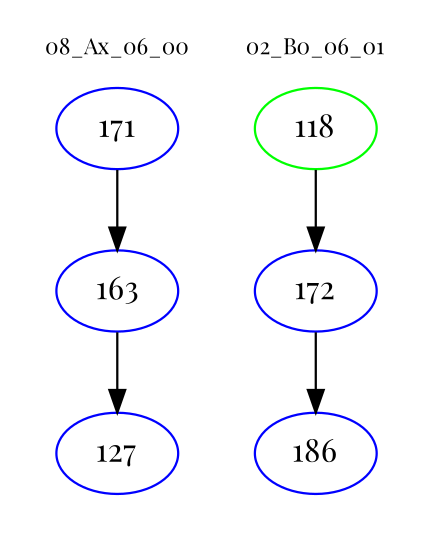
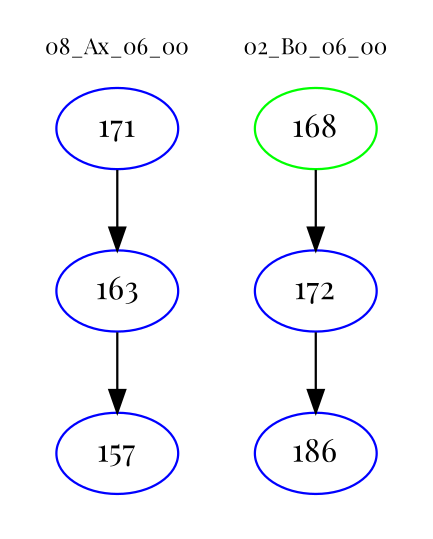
  digraph {
    fontname="Playfair Display"
    node [color=blue fontname="Playfair Display"]
    edge [color=black fontname="Playfair Display"]
    n1 [label=171]
    n2 [label=163]
-   n3 [label=127]
-   n4 [color=green label=118]
+   n3 [label=157]
+   n4 [color=green label=168]
    n5 [label=172]
    n6 [label=186]
    subgraph cluster_1 {
      color=white
      fontsize=10
      label="08_Ax_06_00"
      n1
      n2
      n3
    }
    subgraph cluster_2 {
      color=white
      fontsize=10
-     label="02_B0_06_01"
+     label="02_B0_06_00"
      n4
      n5
      n6
    }
    n1 -> n2
    n2 -> n3
    n4 -> n5
    n5 -> n6
  }
